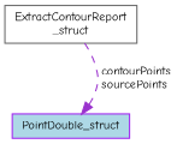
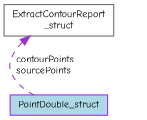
  digraph {
    fontname="Comic Neue"
    node [fontname="Comic Neue" fontsize=10 shape=record style=filled]
    n1 [color=gray40 fillcolor=white fontcolor=black height=0.2 label="ExtractContourReport\l_struct" width=0.4]
    n2 [color=purple height=0.2 label=PointDouble_struct width=0.4 fillcolor=lightblue]
-   n2 -> n1 [color=darkorchid3 dir=back fontname="Comic Neue" fontsize=10 label=" contourPoints\nsourcePoints" labelfontname=FreeSans labelfontsize=10 style=dashed]
+   n1 -> n2 [color=darkorchid3 dir=back fontname="Comic Neue" fontsize=10 label=" contourPoints\nsourcePoints" labelfontname=FreeSans labelfontsize=10 style=dashed]
  }
